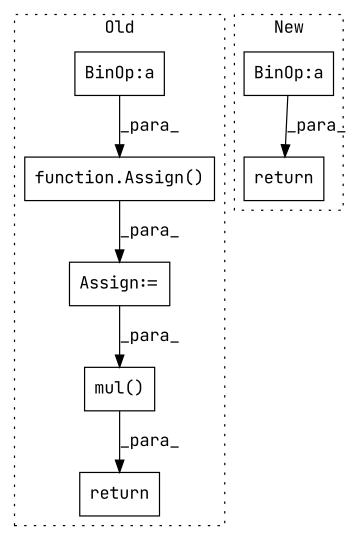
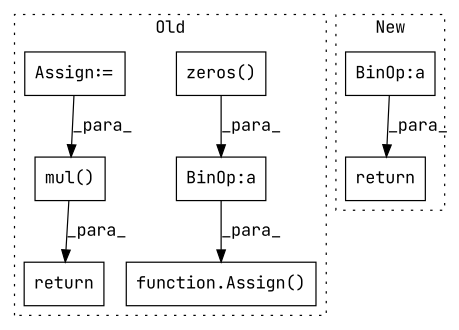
  digraph {
    fontname="JetBrains Mono"
    node [a=75 fontname="JetBrains Mono" l=7 shape=box]
    edge [fontname="JetBrains Mono"]
    n1 [l="7,36" label="function.Assign()" s="6433,6480"]
    n2 [a=93 label=return s=6614]
    n3 [a=82 l=1 label="BinOp:a" s=6478]
+   n4 [l="9,19" label="zeros()" s="6440,6459"]
    n5 [l="9,1" label="mul()" s="6621,6632"]
    n6 [a=68 l=3 label="Assign:=" s=6430]
    n7 [a=93 label=return s=6131]
    n8 [a=82 l=3 label="BinOp:a" s=6141]
    subgraph cluster_1 {
      label=Old
      style=dotted
      n1
      n2
      n3
+     n4
      n5
      n6
    }
    subgraph cluster_2 {
      label=New
      style=dotted
      n7
      n8
    }
-   n1 -> n6 [label=_para_]
    n3 -> n1 [label=_para_]
+   n4 -> n3 [label=_para_]
    n5 -> n2 [label=_para_]
    n6 -> n5 [label=_para_]
    n8 -> n7 [label=_para_]
  }
